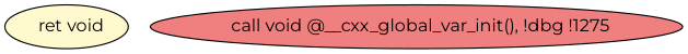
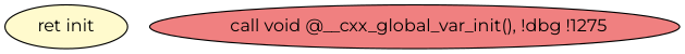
  digraph {
    fontname=Montserrat
    node [shape=ellipse style=filled fontname=Montserrat]
-   n1 [fillcolor=lemonchiffon label="  ret void"]
+   n1 [fillcolor=lemonchiffon label="ret init"]
    n2 [fillcolor=lightcoral label="  call void @__cxx_global_var_init(), !dbg !1275"]
  }
